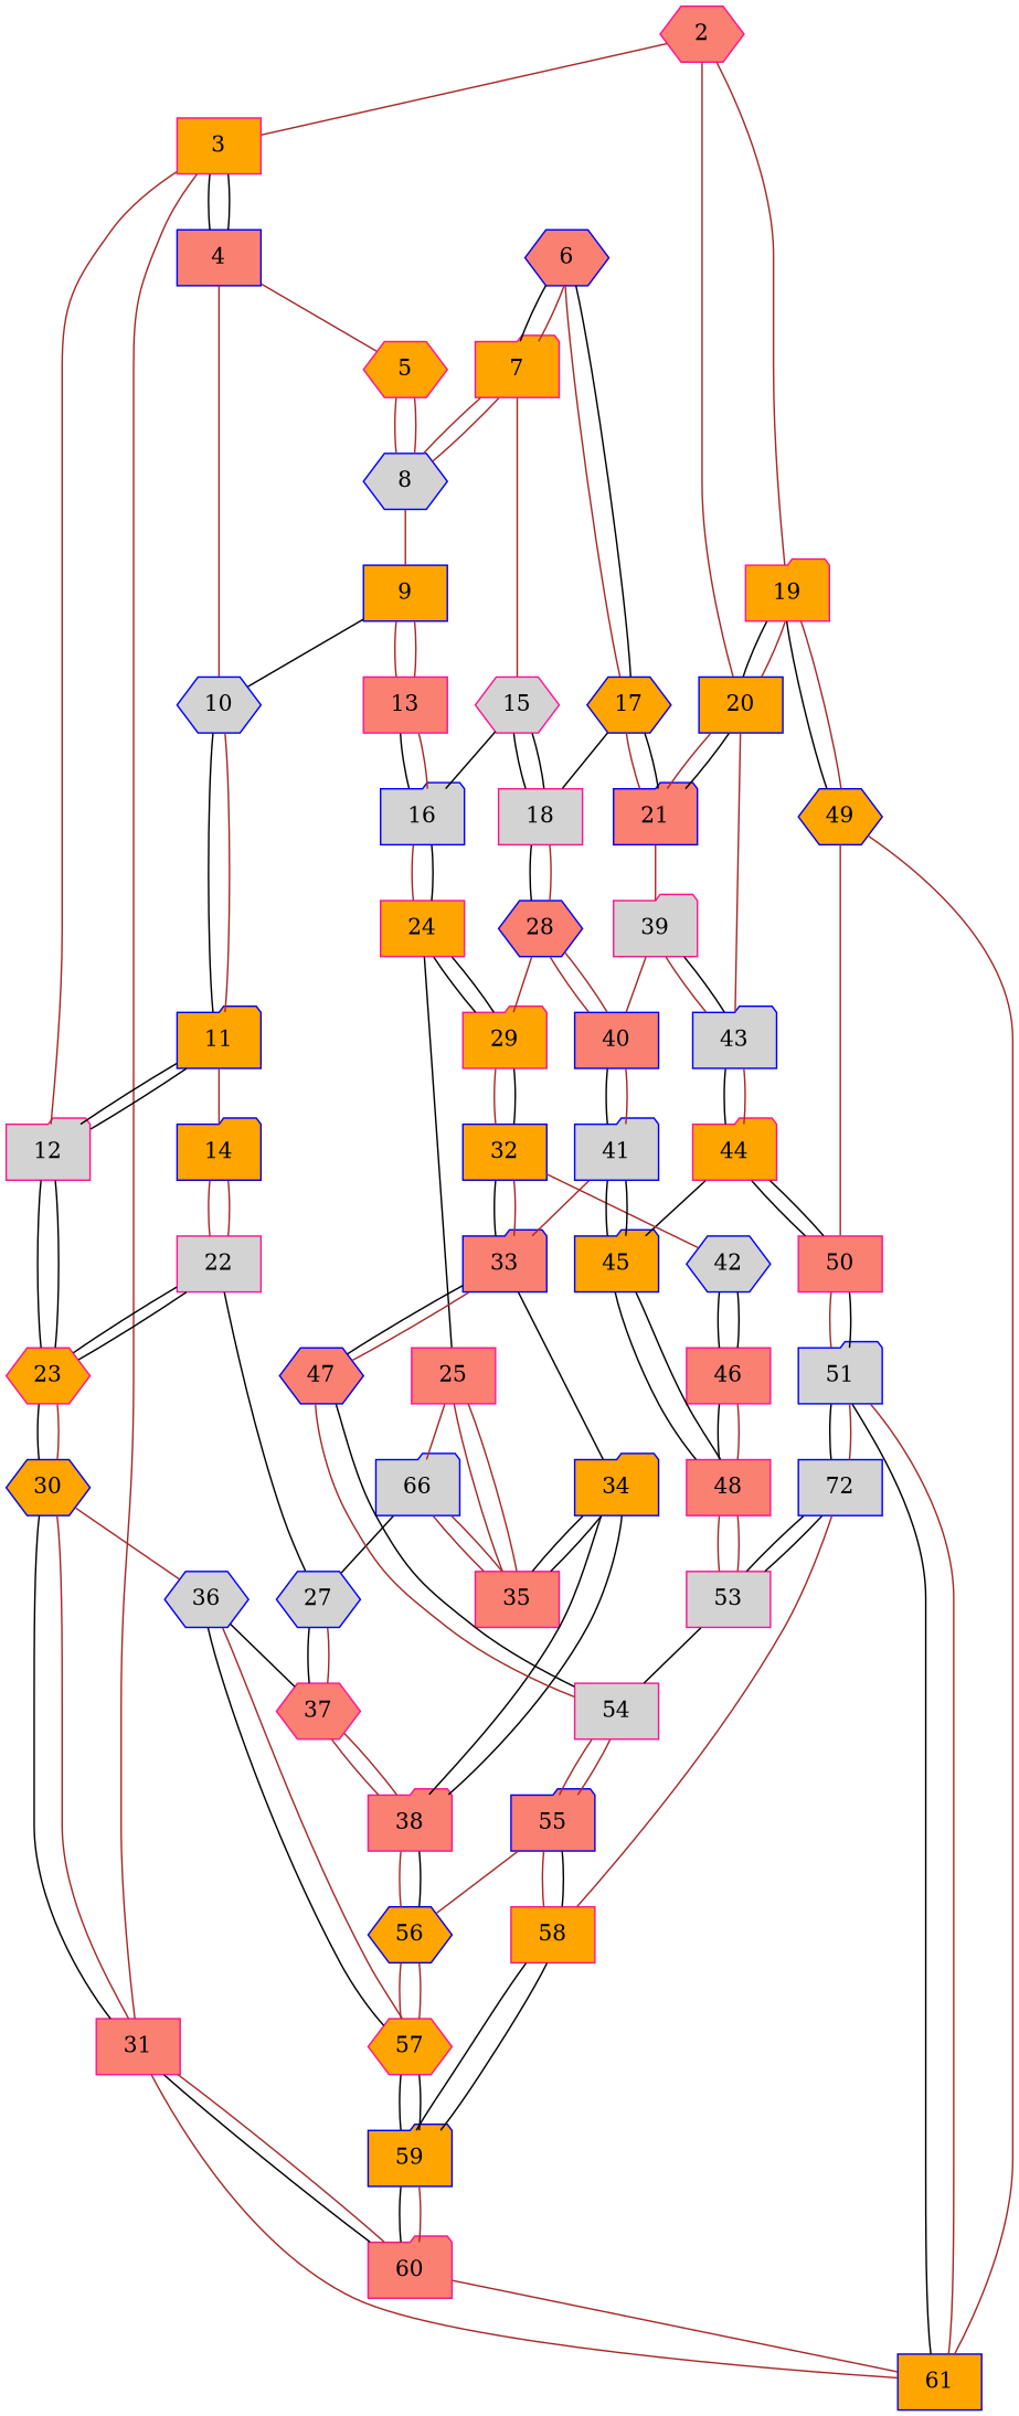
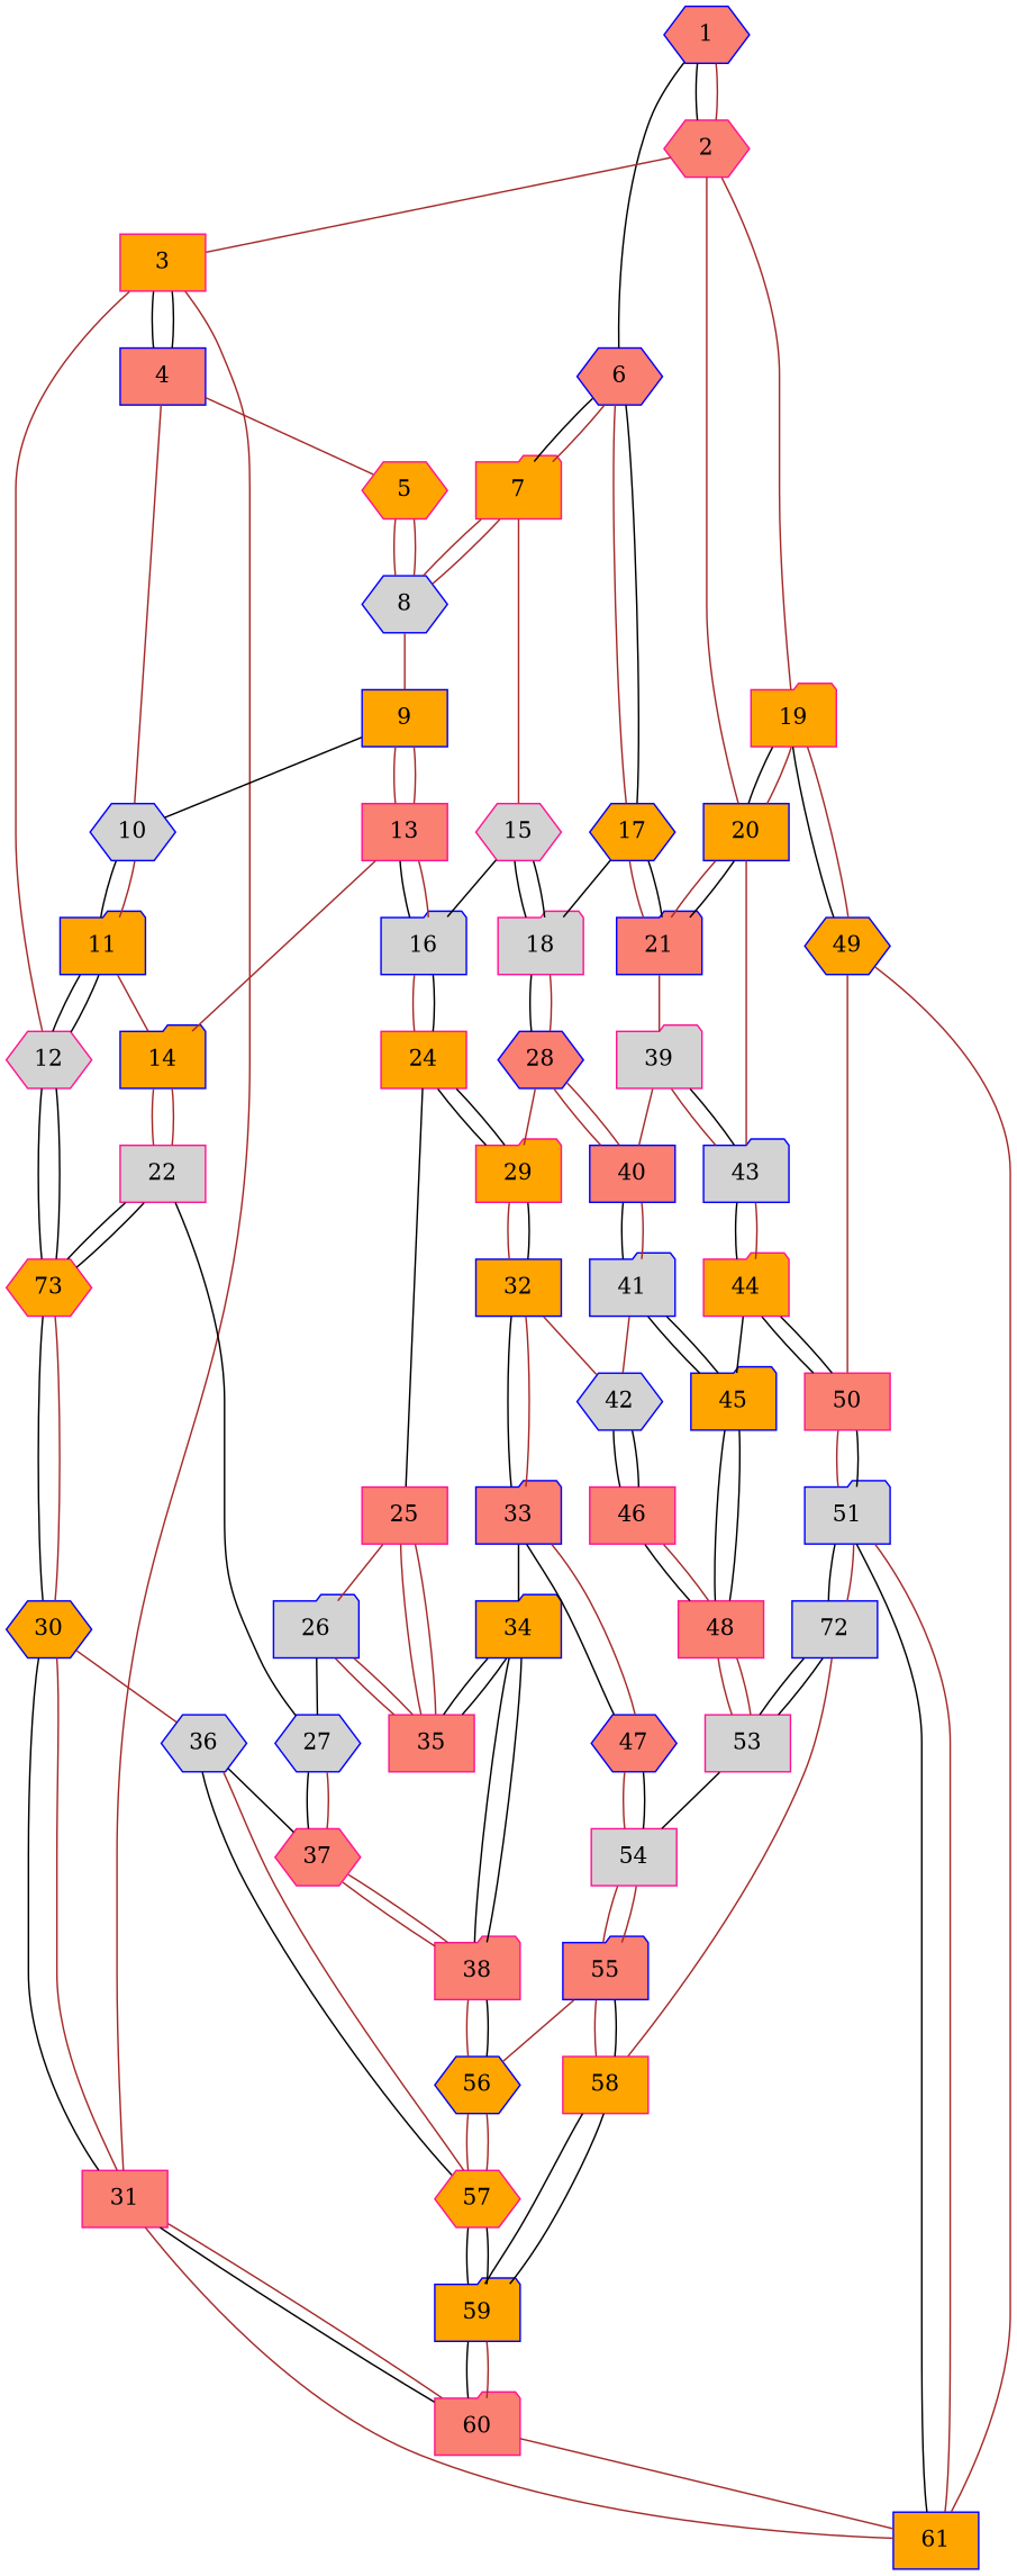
  graph {
    node [color=blue fillcolor=orange shape=folder style=filled]
    edge [color=brown]
+   1 [fillcolor=salmon shape=hexagon]
    2 [color=deeppink fillcolor=salmon shape=hexagon]
    6 [fillcolor=salmon shape=hexagon]
    3 [color=deeppink shape=box]
    19 [color=deeppink]
    20 [shape=box]
    7 [color=deeppink]
    17 [shape=hexagon]
    4 [fillcolor=salmon shape=box]
-   12 [color=deeppink fillcolor=lightgrey]
+   12 [color=deeppink fillcolor=lightgrey shape=hexagon]
    31 [color=deeppink fillcolor=salmon shape=box]
    49 [shape=hexagon]
    61 [shape=box]
    50 [color=deeppink fillcolor=salmon shape=box]
    5 [color=deeppink shape=hexagon]
    10 [fillcolor=lightgrey shape=hexagon]
-   23 [color=deeppink shape=hexagon]
+   23 [color=deeppink shape=hexagon label=73]
    60 [color=deeppink fillcolor=salmon]
    8 [fillcolor=lightgrey shape=hexagon]
    11
    9 [shape=box]
    15 [color=deeppink fillcolor=lightgrey shape=hexagon]
-   18 [color=deeppink fillcolor=lightgrey shape=box]
+   18 [color=deeppink fillcolor=lightgrey]
    21 [fillcolor=salmon]
    16 [fillcolor=lightgrey]
    13 [color=deeppink fillcolor=salmon shape=box]
    14
    22 [color=deeppink fillcolor=lightgrey shape=box]
    30 [shape=hexagon]
    24 [color=deeppink shape=box]
    27 [fillcolor=lightgrey shape=hexagon]
    28 [fillcolor=salmon shape=hexagon]
    25 [color=deeppink fillcolor=salmon shape=box]
    29 [color=deeppink]
    39 [color=deeppink fillcolor=lightgrey]
    40 [fillcolor=salmon shape=box]
    43 [fillcolor=lightgrey]
    44 [color=deeppink]
    37 [color=deeppink fillcolor=salmon shape=hexagon]
    36 [fillcolor=lightgrey shape=hexagon]
-   26 [fillcolor=lightgrey label=66]
+   26 [fillcolor=lightgrey]
    35 [color=deeppink fillcolor=salmon shape=box]
    32 [shape=box]
    38 [color=deeppink fillcolor=salmon]
    41 [fillcolor=lightgrey]
    33 [fillcolor=salmon]
    42 [fillcolor=lightgrey shape=hexagon]
    57 [color=deeppink shape=hexagon]
    34
    47 [fillcolor=salmon shape=hexagon]
    46 [color=deeppink fillcolor=salmon shape=box]
    54 [color=deeppink fillcolor=lightgrey shape=box]
    56 [shape=hexagon]
    59
    45
    48 [color=deeppink fillcolor=salmon shape=box]
    51 [fillcolor=lightgrey]
    53 [color=deeppink fillcolor=lightgrey shape=box]
    55 [fillcolor=salmon]
    n60 [fillcolor=lightgrey label=72 shape=box]
    58 [color=deeppink shape=box]
+   1 -- 2 [color=black]
+   1 -- 2
+   1 -- 6 [color=black]
    2 -- 3
    2 -- 19
    2 -- 20
    6 -- 7 [color=black]
    6 -- 7
    6 -- 17
    6 -- 17 [color=black]
    3 -- 4 [color=black]
    3 -- 4 [color=black]
    3 -- 12
    3 -- 31
    19 -- 20 [color=black]
    19 -- 20
    19 -- 49 [color=black]
    19 -- 49
    20 -- 21
    20 -- 21 [color=black]
    20 -- 43
    7 -- 8
    7 -- 8
    7 -- 15
    17 -- 18 [color=black]
    17 -- 21
    17 -- 21 [color=black]
    4 -- 5
    4 -- 10
    12 -- 23 [color=black]
    12 -- 23 [color=black]
    31 -- 61
    31 -- 60 [color=black]
    31 -- 60
    49 -- 61
    49 -- 50
    50 -- 51
    50 -- 51 [color=black]
    5 -- 8
    5 -- 8
    10 -- 11 [color=black]
    10 -- 11
    23 -- 30 [color=black]
    23 -- 30
    60 -- 61
    8 -- 9
    11 -- 12 [color=black]
    11 -- 12 [color=black]
    11 -- 14
    9 -- 10 [color=black]
    9 -- 13
    9 -- 13
    15 -- 18 [color=black]
    15 -- 18 [color=black]
    15 -- 16 [color=black]
    18 -- 28 [color=black]
    18 -- 28
    21 -- 39
    16 -- 24
    16 -- 24 [color=black]
    13 -- 16 [color=black]
    13 -- 16
+   13 -- 14
    14 -- 22
    14 -- 22
    22 -- 23 [color=black]
    22 -- 23 [color=black]
    22 -- 27 [color=black]
    30 -- 31 [color=black]
    30 -- 31
    30 -- 36
    24 -- 25 [color=black]
    24 -- 29 [color=black]
    24 -- 29 [color=black]
    27 -- 37 [color=black]
    27 -- 37
    28 -- 29
    28 -- 40
    28 -- 40
    25 -- 26
    25 -- 35
    25 -- 35
    29 -- 32
    29 -- 32 [color=black]
    39 -- 40
    39 -- 43
    39 -- 43 [color=black]
    40 -- 41 [color=black]
    40 -- 41
    43 -- 44 [color=black]
    43 -- 44
    44 -- 50 [color=black]
    44 -- 50 [color=black]
    44 -- 45 [color=black]
    37 -- 38
    37 -- 38
    36 -- 37 [color=black]
    36 -- 57 [color=black]
    36 -- 57
    26 -- 27 [color=black]
    26 -- 35
    26 -- 35
    32 -- 33 [color=black]
    32 -- 33
    32 -- 42
    38 -- 56
    38 -- 56 [color=black]
-   41 -- 33
+   41 -- 42
    41 -- 45 [color=black]
    41 -- 45 [color=black]
    33 -- 34 [color=black]
    33 -- 47 [color=black]
    33 -- 47
    42 -- 46 [color=black]
    42 -- 46 [color=black]
    57 -- 59 [color=black]
    57 -- 59 [color=black]
    34 -- 35 [color=black]
    34 -- 35 [color=black]
    34 -- 38 [color=black]
    34 -- 38 [color=black]
    47 -- 54
    47 -- 54 [color=black]
    46 -- 48 [color=black]
    46 -- 48
    54 -- 55
    54 -- 55
    56 -- 57
    56 -- 57
    59 -- 60 [color=black]
    59 -- 60
    45 -- 48 [color=black]
    45 -- 48 [color=black]
    48 -- 53
    48 -- 53
    51 -- 61 [color=black]
    51 -- 61
    51 -- n60 [color=black]
    51 -- n60
    53 -- 54 [color=black]
    55 -- 56
    55 -- 58
    55 -- 58 [color=black]
    n60 -- 53 [color=black]
    n60 -- 53 [color=black]
    n60 -- 58
    58 -- 59 [color=black]
    58 -- 59 [color=black]
  }
